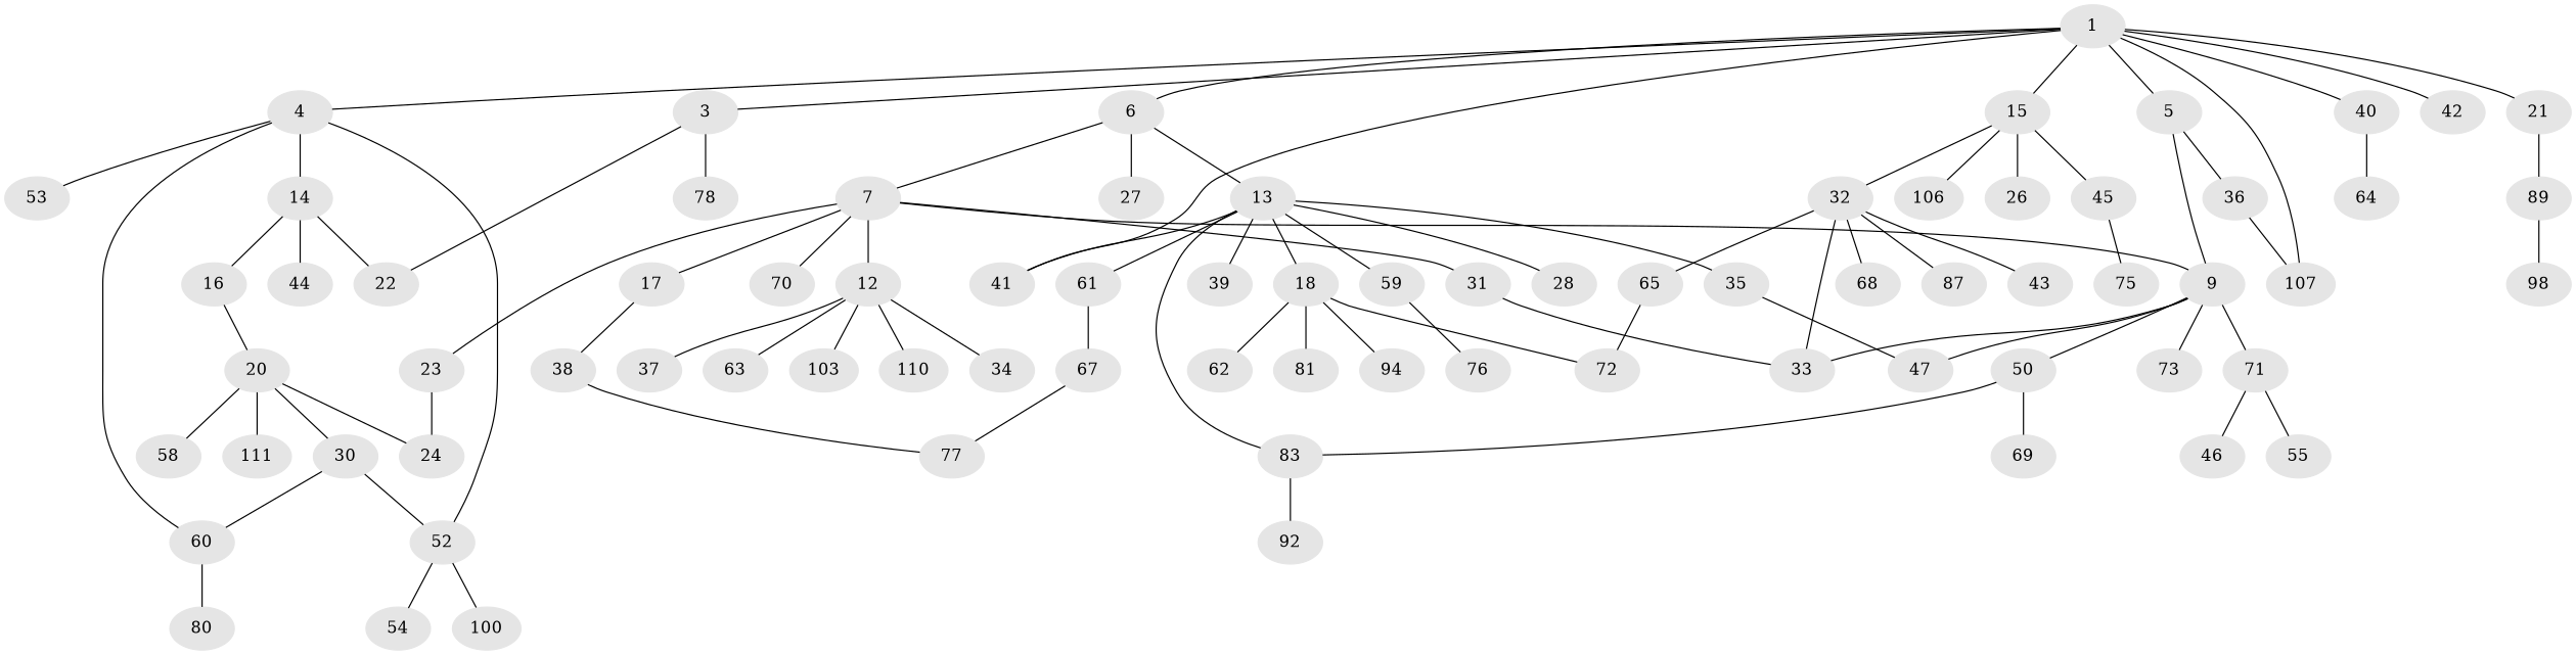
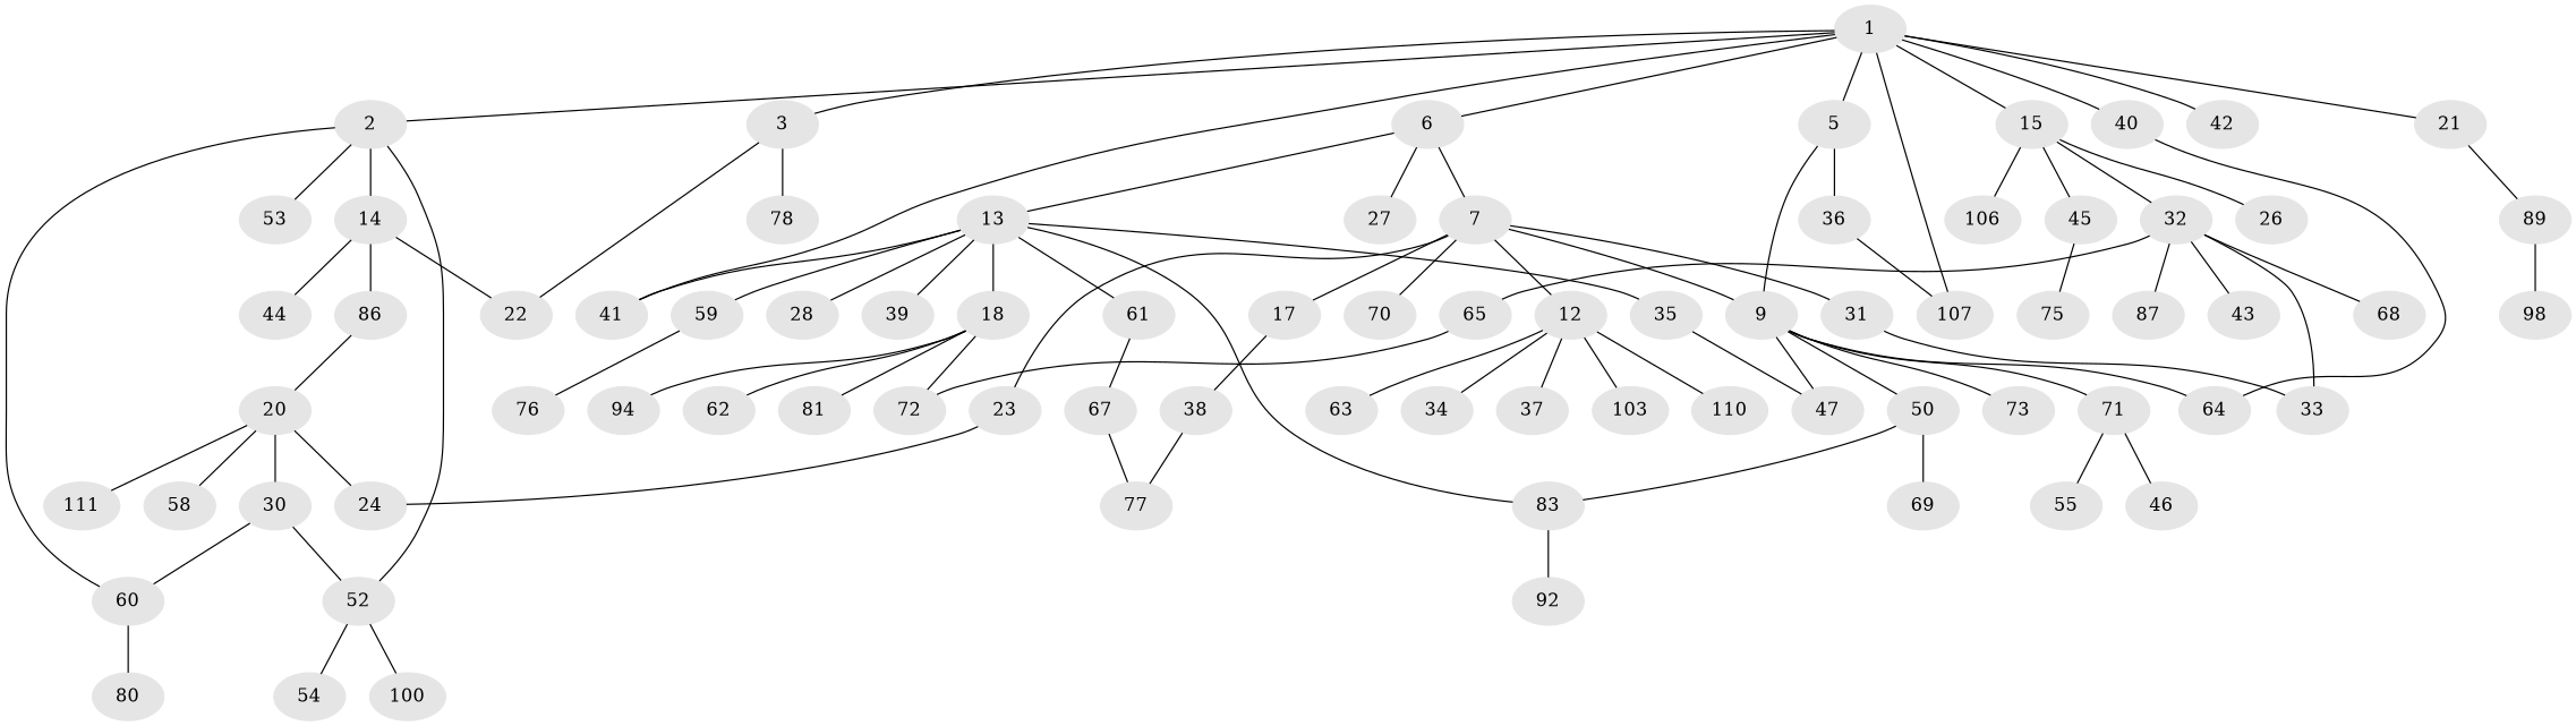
  graph {
    node [color=gray90 style=filled]
    1 [super="+4"]
-   2 [super="+99" label=4]
+   2 [super="+99"]
    3 [super="+8"]
    5 [super="+108"]
    6
    15 [super="+112"]
    21
    40
    41
    42
    107
    14 [super="+105"]
    52 [super="+79"]
    53
    60 [super="+91"]
    22 [super="+85"]
    78
    9 [super="+10"]
    36 [super="+82"]
    7 [super="+19"]
    13 [super="+29"]
    27
    26 [super="+96"]
    32 [super="+48"]
    45 [super="+51"]
    106
    89 [super="+93"]
    64
-   16
+   16 [label=86]
    44 [super="+102"]
    54 [super="+57"]
    100
    80
    n34 [label=71]
    47
    50 [super="+56"]
    73 [super="+104"]
    12
    17
    23 [super="+84"]
    31
    70
    18 [super="+25"]
    28
    35
    39
    59
    61
    83
    34
    37 [super="+90"]
    63 [super="+101"]
    103
    110
    38
    24 [super="+66"]
    33 [super="+86"]
    77 [super="+95"]
    46
    55 [super="+109"]
    69
    62
    72 [super="+97"]
    81
    94
    76 [super="+88"]
    67
    92
    20
    43 [super="+49"]
    65
    68
    87
    75
    30 [super="+74"]
    58 [super="+71"]
    111
    98
    1 -- 2
    1 -- 3
    1 -- 5
    1 -- 6
    1 -- 15
    1 -- 21
    1 -- 40
    1 -- 41
    1 -- 42
    1 -- 107
    2 -- 14
    2 -- 52
    2 -- 53
    2 -- 60
    3 -- 22
    3 -- 78
    5 -- 9
    5 -- 36
    6 -- 7
    6 -- 13
    6 -- 27
    15 -- 26
    15 -- 32
    15 -- 45
    15 -- 106
    21 -- 89
    40 -- 64
    14 -- 22
    14 -- 16
    14 -- 44
    52 -- 54
    52 -- 100
    60 -- 80
-   9 -- 33
+   9 -- 64
    9 -- n34
    9 -- 47
    9 -- 50
    9 -- 73
    36 -- 107
    7 -- 9
    7 -- 12
    7 -- 17
    7 -- 23
    7 -- 31
    7 -- 70
    13 -- 41
    13 -- 18
    13 -- 28
    13 -- 35
    13 -- 39
    13 -- 59
    13 -- 61
    13 -- 83
    32 -- 33
    32 -- 43
    32 -- 65
    32 -- 68
    32 -- 87
    45 -- 75
    89 -- 98
    16 -- 20
    n34 -- 46
    n34 -- 55
    50 -- 83
    50 -- 69
    12 -- 34
    12 -- 37
    12 -- 63
    12 -- 103
    12 -- 110
    17 -- 38
    23 -- 24
    31 -- 33
    18 -- 62
    18 -- 72
    18 -- 81
    18 -- 94
    35 -- 47
    59 -- 76
    61 -- 67
    83 -- 92
    38 -- 77
    67 -- 77
    20 -- 24
    20 -- 30
    20 -- 58
    20 -- 111
    65 -- 72
    30 -- 52
    30 -- 60
  }
